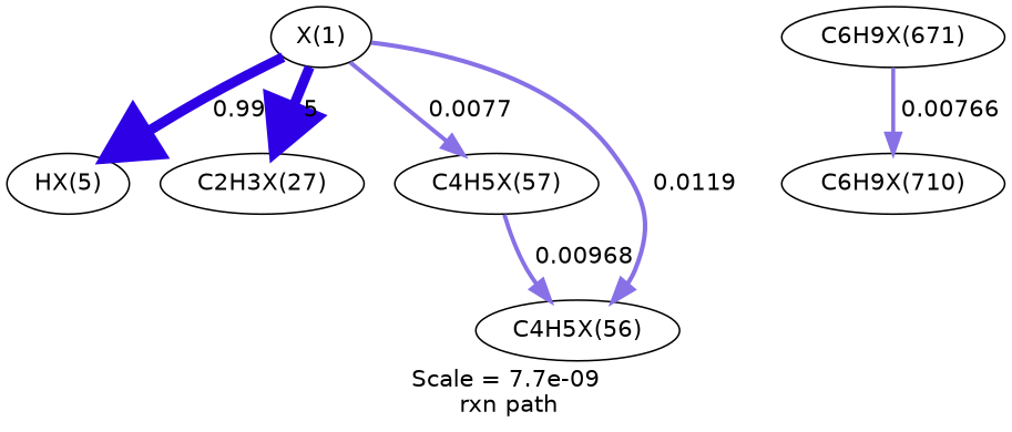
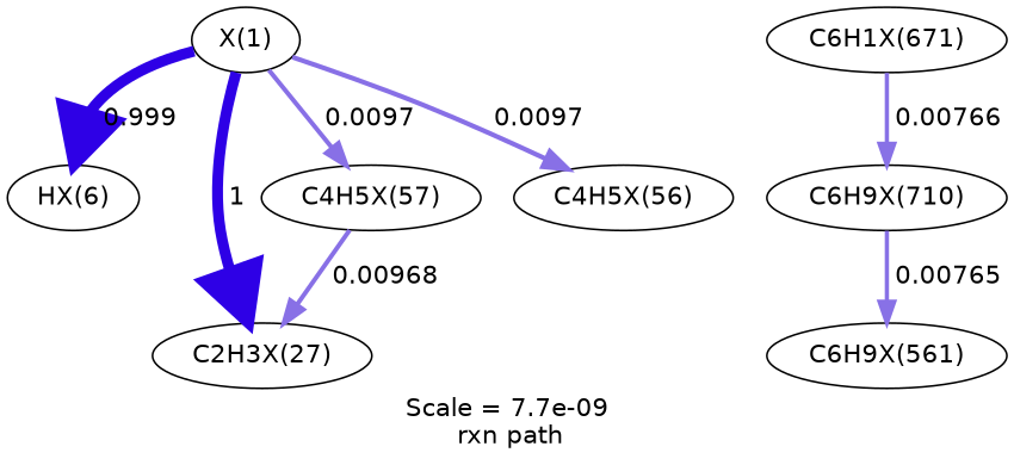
  digraph {
    fontname=Helvetica
    label="Scale = 7.7e-09\l rxn path"
    node [fontname=Helvetica]
    edge [arrowsize=3 color="0.7, 1.5, 0.9" fontname=Helvetica style="setlinewidth(6)"]
    n1 [label="X(1)"]
-   n2 [label="HX(5)"]
+   n2 [label="HX(6)"]
    n3 [label="C2H3X(27)"]
    n4 [label="C4H5X(57)"]
    n5 [label="C4H5X(56)"]
-   n6 [label="C6H9X(671)"]
+   n6 [label="C6H1X(671)"]
    n7 [label="C6H9X(710)"]
+   n8 [label="C6H9X(561)"]
    n1 -> n2 [label=" 0.999"]
-   n1 -> n3 [label=" 5"]
-   n1 -> n4 [arrowsize=1.25 color="0.7, 0.51, 0.9" label=" 0.0077" style="setlinewidth(2.5)"]
-   n1 -> n5 [arrowsize=1.33 color="0.7, 0.512, 0.9" label=" 0.0119" style="setlinewidth(2.65)"]
-   n4 -> n5 [arrowsize=1.25 color="0.7, 0.51, 0.9" label=" 0.00968" style="setlinewidth(2.5)"]
+   n1 -> n3 [label=" 1"]
+   n1 -> n4 [arrowsize=1.25 color="0.7, 0.51, 0.9" label=" 0.0097" style="setlinewidth(2.5)"]
+   n1 -> n5 [arrowsize=1.33 color="0.7, 0.512, 0.9" label=" 0.0097" style="setlinewidth(2.65)"]
+   n4 -> n3 [arrowsize=1.25 color="0.7, 0.51, 0.9" label=" 0.00968" style="setlinewidth(2.5)"]
    n6 -> n7 [arrowsize=1.16 color="0.7, 0.508, 0.9" label=" 0.00766" style="setlinewidth(2.32)"]
+   n7 -> n8 [arrowsize=1.16 color="0.7, 0.508, 0.9" label=" 0.00765" style="setlinewidth(2.32)"]
  }
